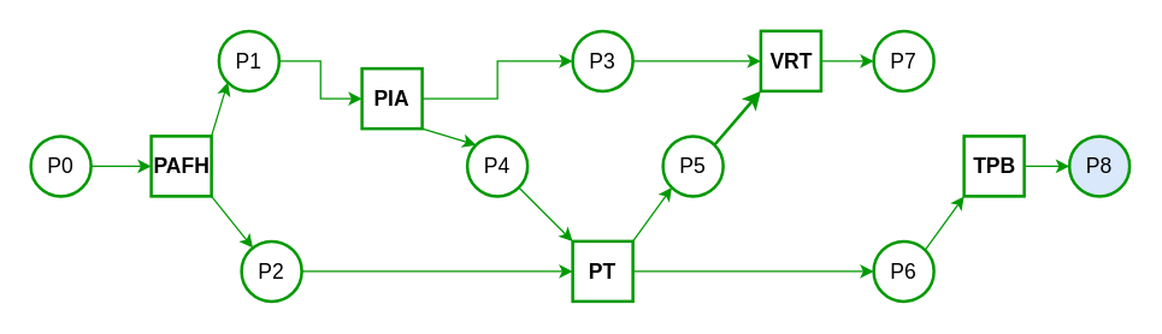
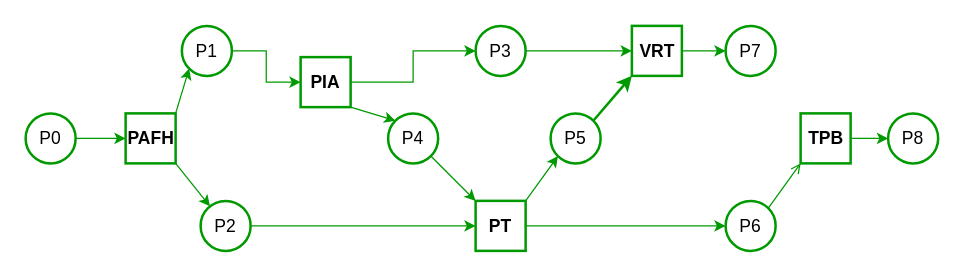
  <mxCell id="0" />
  <mxCell id="1" parent="0" />
  <mxCell id="2" value="" style="edgeStyle=orthogonalEdgeStyle;rounded=0;orthogonalLoop=1;jettySize=auto;html=1;strokeColor=#009900;strokeWidth=1;labelPosition=center;verticalLabelPosition=middle;align=center;verticalAlign=middle;fontSize=14;" parent="1" source="3" target="15" edge="1"><mxGeometry relative="1" as="geometry" /></mxCell>
  <mxCell id="3" value="P0" style="ellipse;whiteSpace=wrap;html=1;aspect=fixed;labelPosition=center;verticalLabelPosition=middle;align=center;verticalAlign=middle;strokeColor=#009900;strokeWidth=2;fontSize=14;" parent="1" vertex="1"><mxGeometry x="20" y="90" width="40" height="40" as="geometry" /></mxCell>
  <mxCell id="4" value="P7" style="ellipse;whiteSpace=wrap;html=1;aspect=fixed;labelPosition=center;verticalLabelPosition=middle;align=center;verticalAlign=middle;strokeColor=#009900;strokeWidth=2;fontSize=14;" parent="1" vertex="1"><mxGeometry x="580" y="20" width="40" height="40" as="geometry" /></mxCell>
  <mxCell id="5" value="P6" style="ellipse;whiteSpace=wrap;html=1;aspect=fixed;labelPosition=center;verticalLabelPosition=middle;align=center;verticalAlign=middle;strokeColor=#009900;strokeWidth=2;fontSize=14;" parent="1" vertex="1"><mxGeometry x="580" y="160" width="40" height="40" as="geometry" /></mxCell>
- <mxCell id="6" value="P8" style="ellipse;whiteSpace=wrap;html=1;aspect=fixed;labelPosition=center;verticalLabelPosition=middle;align=center;verticalAlign=middle;strokeColor=#009900;strokeWidth=2;fontSize=14;fillColor=#dae8fc;" parent="1" vertex="1"><mxGeometry x="710" y="90" width="40" height="40" as="geometry" /></mxCell>
+ <mxCell id="6" value="P8" style="ellipse;whiteSpace=wrap;html=1;aspect=fixed;labelPosition=center;verticalLabelPosition=middle;align=center;verticalAlign=middle;strokeColor=#009900;strokeWidth=2;fontSize=14;" parent="1" vertex="1"><mxGeometry x="710" y="90" width="40" height="40" as="geometry" /></mxCell>
  <mxCell id="7" style="edgeStyle=orthogonalEdgeStyle;rounded=0;orthogonalLoop=1;jettySize=auto;html=1;strokeColor=#009900;strokeWidth=1;labelPosition=center;verticalLabelPosition=middle;align=center;verticalAlign=middle;fontSize=14;" parent="1" source="8" target="19" edge="1"><mxGeometry relative="1" as="geometry" /></mxCell>
  <mxCell id="8" value="P2" style="ellipse;whiteSpace=wrap;html=1;aspect=fixed;labelPosition=center;verticalLabelPosition=middle;align=center;verticalAlign=middle;strokeColor=#009900;strokeWidth=2;fontSize=14;" parent="1" vertex="1"><mxGeometry x="160" y="160" width="40" height="40" as="geometry" /></mxCell>
  <mxCell id="9" value="" style="edgeStyle=orthogonalEdgeStyle;rounded=0;orthogonalLoop=1;jettySize=auto;html=1;strokeColor=#009900;strokeWidth=1;labelPosition=center;verticalLabelPosition=middle;align=center;verticalAlign=middle;fontSize=14;" parent="1" source="10" target="17" edge="1"><mxGeometry relative="1" as="geometry" /></mxCell>
  <mxCell id="10" value="P1" style="ellipse;whiteSpace=wrap;html=1;aspect=fixed;labelPosition=center;verticalLabelPosition=middle;align=center;verticalAlign=middle;strokeColor=#009900;strokeWidth=2;fontSize=14;" parent="1" vertex="1"><mxGeometry x="145" y="20" width="40" height="40" as="geometry" /></mxCell>
  <mxCell id="11" style="edgeStyle=orthogonalEdgeStyle;rounded=0;orthogonalLoop=1;jettySize=auto;html=1;strokeColor=#009900;strokeWidth=1;labelPosition=center;verticalLabelPosition=middle;align=center;verticalAlign=middle;fontSize=14;" parent="1" source="12" target="21" edge="1"><mxGeometry relative="1" as="geometry" /></mxCell>
  <mxCell id="12" value="P3" style="ellipse;whiteSpace=wrap;html=1;aspect=fixed;labelPosition=center;verticalLabelPosition=middle;align=center;verticalAlign=middle;strokeColor=#009900;strokeWidth=2;fontSize=14;" parent="1" vertex="1"><mxGeometry x="380" y="20" width="40" height="40" as="geometry" /></mxCell>
  <mxCell id="13" value="P4" style="ellipse;whiteSpace=wrap;html=1;aspect=fixed;labelPosition=center;verticalLabelPosition=middle;align=center;verticalAlign=middle;strokeColor=#009900;strokeWidth=2;fontSize=14;" parent="1" vertex="1"><mxGeometry x="310" y="90" width="40" height="40" as="geometry" /></mxCell>
  <mxCell id="14" value="P5" style="ellipse;whiteSpace=wrap;html=1;aspect=fixed;labelPosition=center;verticalLabelPosition=middle;align=center;verticalAlign=middle;strokeColor=#009900;strokeWidth=2;fontSize=14;" parent="1" vertex="1"><mxGeometry x="440" y="90" width="40" height="40" as="geometry" /></mxCell>
  <mxCell id="15" value="&lt;b style=&quot;font-size: 14px;&quot;&gt;PAFH&lt;/b&gt;" style="html=1;aspect=fixed;labelPosition=center;verticalLabelPosition=middle;align=center;verticalAlign=middle;strokeColor=#009900;strokeWidth=2;fontSize=14;" parent="1" vertex="1"><mxGeometry x="100" y="90" width="40" height="40" as="geometry" /></mxCell>
  <mxCell id="16" value="" style="edgeStyle=orthogonalEdgeStyle;rounded=0;orthogonalLoop=1;jettySize=auto;html=1;strokeColor=#009900;strokeWidth=1;labelPosition=center;verticalLabelPosition=middle;align=center;verticalAlign=middle;fontSize=14;" parent="1" source="17" target="12" edge="1"><mxGeometry relative="1" as="geometry" /></mxCell>
  <mxCell id="17" value="&lt;b style=&quot;font-size: 14px;&quot;&gt;PIA&lt;/b&gt;" style="whiteSpace=wrap;html=1;aspect=fixed;labelPosition=center;verticalLabelPosition=middle;align=center;verticalAlign=middle;strokeColor=#009900;strokeWidth=2;fontSize=14;" parent="1" vertex="1"><mxGeometry x="240" y="45" width="40" height="40" as="geometry" /></mxCell>
  <mxCell id="18" style="edgeStyle=orthogonalEdgeStyle;rounded=0;orthogonalLoop=1;jettySize=auto;html=1;entryX=0;entryY=0.5;entryDx=0;entryDy=0;strokeColor=#009900;strokeWidth=1;labelPosition=center;verticalLabelPosition=middle;align=center;verticalAlign=middle;fontSize=14;" parent="1" source="19" target="5" edge="1"><mxGeometry relative="1" as="geometry" /></mxCell>
  <mxCell id="19" value="&lt;b style=&quot;font-size: 14px;&quot;&gt;PT&lt;/b&gt;" style="whiteSpace=wrap;html=1;aspect=fixed;labelPosition=center;verticalLabelPosition=middle;align=center;verticalAlign=middle;strokeColor=#009900;strokeWidth=2;fontSize=14;" parent="1" vertex="1"><mxGeometry x="380" y="160" width="40" height="40" as="geometry" /></mxCell>
  <mxCell id="20" value="" style="edgeStyle=orthogonalEdgeStyle;rounded=0;orthogonalLoop=1;jettySize=auto;html=1;strokeColor=#009900;strokeWidth=1;labelPosition=center;verticalLabelPosition=middle;align=center;verticalAlign=middle;fontSize=14;" parent="1" source="21" target="4" edge="1"><mxGeometry relative="1" as="geometry" /></mxCell>
  <mxCell id="21" value="&lt;b style=&quot;font-size: 14px;&quot;&gt;VRT&lt;/b&gt;" style="html=1;aspect=fixed;labelPosition=center;verticalLabelPosition=middle;align=center;verticalAlign=middle;strokeColor=#009900;strokeWidth=2;fontSize=14;" parent="1" vertex="1"><mxGeometry x="505" y="20" width="40" height="40" as="geometry" /></mxCell>
  <mxCell id="22" style="edgeStyle=orthogonalEdgeStyle;rounded=0;orthogonalLoop=1;jettySize=auto;html=1;entryX=0;entryY=0.5;entryDx=0;entryDy=0;strokeColor=#009900;strokeWidth=1;labelPosition=center;verticalLabelPosition=middle;align=center;verticalAlign=middle;fontSize=14;" parent="1" source="23" target="6" edge="1"><mxGeometry relative="1" as="geometry"><mxPoint x="830" y="30" as="targetPoint" /></mxGeometry></mxCell>
  <mxCell id="23" value="&lt;b style=&quot;font-size: 14px;&quot;&gt;TPB&lt;/b&gt;" style="html=1;aspect=fixed;labelPosition=center;verticalLabelPosition=middle;align=center;verticalAlign=middle;strokeColor=#009900;strokeWidth=2;fontSize=14;" parent="1" vertex="1"><mxGeometry x="640" y="90" width="40" height="40" as="geometry" /></mxCell>
  <mxCell id="24" value="" style="endArrow=classic;html=1;rounded=0;exitX=1;exitY=1;exitDx=0;exitDy=0;strokeColor=#009900;strokeWidth=1;labelPosition=center;verticalLabelPosition=middle;align=center;verticalAlign=middle;fontSize=14;" parent="1" source="15" target="8" edge="1"><mxGeometry width="50" height="50" relative="1" as="geometry"><mxPoint x="210" y="150" as="sourcePoint" /><mxPoint x="260" y="100" as="targetPoint" /></mxGeometry></mxCell>
  <mxCell id="25" value="" style="endArrow=classic;html=1;rounded=0;exitX=1;exitY=0;exitDx=0;exitDy=0;entryX=0;entryY=1;entryDx=0;entryDy=0;strokeColor=#009900;strokeWidth=1;labelPosition=center;verticalLabelPosition=middle;align=center;verticalAlign=middle;fontSize=14;" parent="1" source="15" target="10" edge="1"><mxGeometry width="50" height="50" relative="1" as="geometry"><mxPoint x="250" y="170" as="sourcePoint" /><mxPoint x="296" y="216" as="targetPoint" /></mxGeometry></mxCell>
- <mxCell id="26" value="" style="endArrow=classic;html=1;rounded=0;exitX=1;exitY=0;exitDx=0;exitDy=0;entryX=0;entryY=1;entryDx=0;entryDy=0;strokeColor=#009900;strokeWidth=1;labelPosition=center;verticalLabelPosition=middle;align=center;verticalAlign=middle;fontSize=14;" parent="1" source="5" target="23" edge="1"><mxGeometry width="50" height="50" relative="1" as="geometry"><mxPoint x="720" y="170" as="sourcePoint" /><mxPoint x="770" y="120" as="targetPoint" /></mxGeometry></mxCell>
+ <mxCell id="26" value="" style="endArrow=open;html=1;rounded=0;exitX=1;exitY=0;exitDx=0;exitDy=0;entryX=0;entryY=1;entryDx=0;entryDy=0;strokeColor=#009900;strokeWidth=1;labelPosition=center;verticalLabelPosition=middle;align=center;verticalAlign=middle;fontSize=14;" parent="1" source="5" target="23" edge="1"><mxGeometry width="50" height="50" relative="1" as="geometry"><mxPoint x="720" y="170" as="sourcePoint" /><mxPoint x="770" y="120" as="targetPoint" /></mxGeometry></mxCell>
  <mxCell id="27" value="" style="endArrow=classic;html=1;rounded=0;exitX=1;exitY=1;exitDx=0;exitDy=0;entryX=0;entryY=0;entryDx=0;entryDy=0;strokeColor=#009900;strokeWidth=1;labelPosition=center;verticalLabelPosition=middle;align=center;verticalAlign=middle;fontSize=14;" parent="1" source="17" target="13" edge="1"><mxGeometry width="50" height="50" relative="1" as="geometry"><mxPoint x="320" y="80" as="sourcePoint" /><mxPoint x="370" y="30" as="targetPoint" /></mxGeometry></mxCell>
  <mxCell id="28" value="" style="endArrow=classic;html=1;rounded=0;entryX=0;entryY=0;entryDx=0;entryDy=0;exitX=1;exitY=1;exitDx=0;exitDy=0;strokeColor=#009900;strokeWidth=1;labelPosition=center;verticalLabelPosition=middle;align=center;verticalAlign=middle;fontSize=14;" parent="1" source="13" target="19" edge="1"><mxGeometry width="50" height="50" relative="1" as="geometry"><mxPoint x="400" y="100" as="sourcePoint" /><mxPoint x="450" y="50" as="targetPoint" /></mxGeometry></mxCell>
  <mxCell id="29" value="" style="endArrow=classic;html=1;rounded=0;exitX=1;exitY=0;exitDx=0;exitDy=0;entryX=0;entryY=1;entryDx=0;entryDy=0;strokeColor=#009900;strokeWidth=1;labelPosition=center;verticalLabelPosition=middle;align=center;verticalAlign=middle;fontSize=14;" parent="1" source="19" target="14" edge="1"><mxGeometry width="50" height="50" relative="1" as="geometry"><mxPoint x="490" y="160" as="sourcePoint" /><mxPoint x="540" y="110" as="targetPoint" /></mxGeometry></mxCell>
  <mxCell id="30" value="" style="endArrow=classic;html=1;rounded=0;exitX=1;exitY=0;exitDx=0;exitDy=0;entryX=0;entryY=1;entryDx=0;entryDy=0;strokeColor=#009900;strokeWidth=2;labelPosition=center;verticalLabelPosition=middle;align=center;verticalAlign=middle;fontSize=14;" parent="1" source="14" target="21" edge="1"><mxGeometry width="50" height="50" relative="1" as="geometry"><mxPoint x="590" y="100" as="sourcePoint" /><mxPoint x="640" y="50" as="targetPoint" /></mxGeometry></mxCell>
